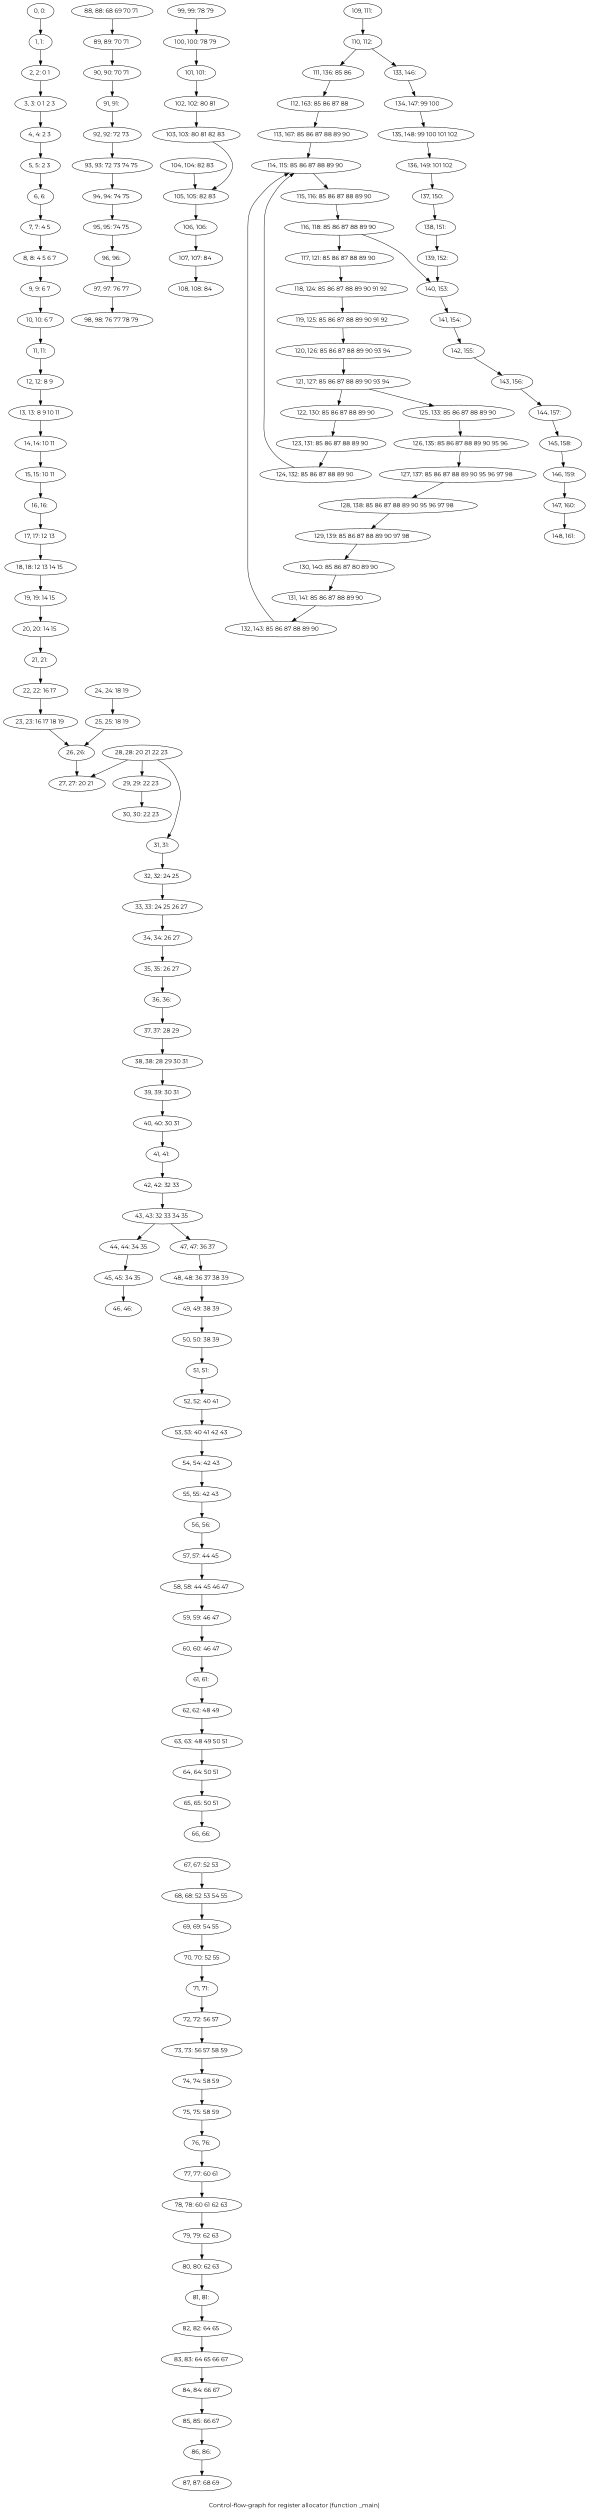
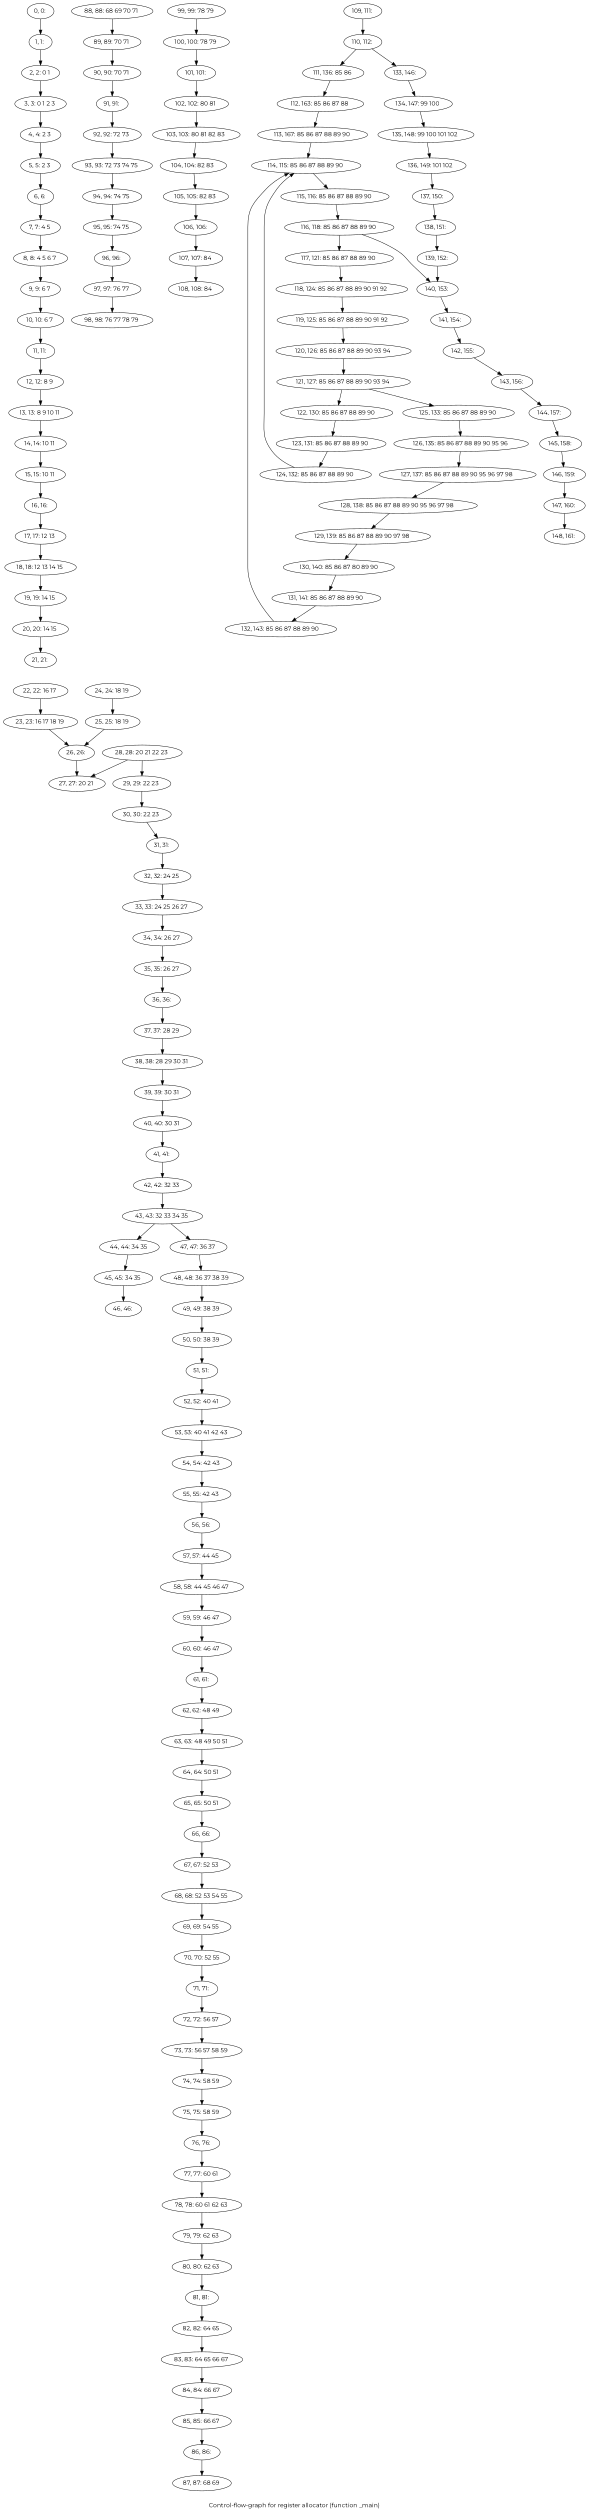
  digraph {
    fontname=Montserrat
    label="Control-flow-graph for register allocator (function _main)"
    node [fontname=Montserrat]
    edge [fontname=Montserrat]
    n1 [label="0, 0: "]
    n2 [label="1, 1: "]
    n3 [label="2, 2: 0 1 "]
    n4 [label="3, 3: 0 1 2 3 "]
    n5 [label="4, 4: 2 3 "]
    n6 [label="5, 5: 2 3 "]
    n7 [label="6, 6: "]
    n8 [label="7, 7: 4 5 "]
    n9 [label="8, 8: 4 5 6 7 "]
    n10 [label="9, 9: 6 7 "]
    n11 [label="10, 10: 6 7 "]
    n12 [label="11, 11: "]
    n13 [label="12, 12: 8 9 "]
    n14 [label="13, 13: 8 9 10 11 "]
    n15 [label="14, 14: 10 11 "]
    n16 [label="15, 15: 10 11 "]
    n17 [label="16, 16: "]
    n18 [label="17, 17: 12 13 "]
    n19 [label="18, 18: 12 13 14 15 "]
    n20 [label="19, 19: 14 15 "]
    n21 [label="20, 20: 14 15 "]
    n22 [label="21, 21: "]
    n23 [label="22, 22: 16 17 "]
    n24 [label="23, 23: 16 17 18 19 "]
    n25 [label="26, 26: "]
    n26 [label="24, 24: 18 19 "]
    n27 [label="25, 25: 18 19 "]
    n28 [label="27, 27: 20 21 "]
    n29 [label="28, 28: 20 21 22 23 "]
    n30 [label="29, 29: 22 23 "]
    n31 [label="30, 30: 22 23 "]
    n32 [label="31, 31: "]
    n33 [label="32, 32: 24 25 "]
    n34 [label="33, 33: 24 25 26 27 "]
    n35 [label="34, 34: 26 27 "]
    n36 [label="35, 35: 26 27 "]
    n37 [label="36, 36: "]
    n38 [label="37, 37: 28 29 "]
    n39 [label="38, 38: 28 29 30 31 "]
    n40 [label="39, 39: 30 31 "]
    n41 [label="40, 40: 30 31 "]
    n42 [label="41, 41: "]
    n43 [label="42, 42: 32 33 "]
    n44 [label="43, 43: 32 33 34 35 "]
    n45 [label="44, 44: 34 35 "]
    n46 [label="47, 47: 36 37 "]
    n47 [label="45, 45: 34 35 "]
    n48 [label="46, 46: "]
    n49 [label="48, 48: 36 37 38 39 "]
    n50 [label="49, 49: 38 39 "]
    n51 [label="50, 50: 38 39 "]
    n52 [label="51, 51: "]
    n53 [label="52, 52: 40 41 "]
    n54 [label="53, 53: 40 41 42 43 "]
    n55 [label="54, 54: 42 43 "]
    n56 [label="55, 55: 42 43 "]
    n57 [label="56, 56: "]
    n58 [label="57, 57: 44 45 "]
    n59 [label="58, 58: 44 45 46 47 "]
    n60 [label="59, 59: 46 47 "]
    n61 [label="60, 60: 46 47 "]
    n62 [label="61, 61: "]
    n63 [label="62, 62: 48 49 "]
    n64 [label="63, 63: 48 49 50 51 "]
    n65 [label="64, 64: 50 51 "]
    n66 [label="65, 65: 50 51 "]
    n67 [label="66, 66: "]
    n68 [label="67, 67: 52 53 "]
    n69 [label="68, 68: 52 53 54 55 "]
    n70 [label="69, 69: 54 55 "]
    n71 [label="70, 70: 52 55"]
    n72 [label="71, 71: "]
    n73 [label="72, 72: 56 57 "]
    n74 [label="73, 73: 56 57 58 59 "]
    n75 [label="74, 74: 58 59 "]
    n76 [label="75, 75: 58 59 "]
    n77 [label="76, 76: "]
    n78 [label="77, 77: 60 61 "]
    n79 [label="78, 78: 60 61 62 63 "]
    n80 [label="79, 79: 62 63 "]
    n81 [label="80, 80: 62 63 "]
    n82 [label="81, 81: "]
    n83 [label="82, 82: 64 65 "]
    n84 [label="83, 83: 64 65 66 67 "]
    n85 [label="84, 84: 66 67 "]
    n86 [label="85, 85: 66 67 "]
    n87 [label="86, 86: "]
    n88 [label="87, 87: 68 69 "]
    n89 [label="88, 88: 68 69 70 71 "]
    n90 [label="89, 89: 70 71 "]
    n91 [label="90, 90: 70 71 "]
    n92 [label="91, 91: "]
    n93 [label="92, 92: 72 73 "]
    n94 [label="93, 93: 72 73 74 75 "]
    n95 [label="94, 94: 74 75 "]
    n96 [label="95, 95: 74 75 "]
    n97 [label="96, 96: "]
    n98 [label="97, 97: 76 77 "]
    n99 [label="98, 98: 76 77 78 79 "]
    n100 [label="99, 99: 78 79 "]
    n101 [label="100, 100: 78 79 "]
    n102 [label="101, 101: "]
    n103 [label="102, 102: 80 81 "]
    n104 [label="103, 103: 80 81 82 83 "]
    n105 [label="104, 104: 82 83 "]
    n106 [label="105, 105: 82 83 "]
    n107 [label="106, 106: "]
    n108 [label="107, 107: 84 "]
    n109 [label="108, 108: 84 "]
    n110 [label="109, 111: "]
    n111 [label="110, 112: "]
    n112 [label="111, 136: 85 86 "]
    n113 [label="133, 146: "]
    n114 [label="112, 163: 85 86 87 88 "]
    n115 [label="134, 147: 99 100 "]
    n116 [label="113, 167: 85 86 87 88 89 90 "]
    n117 [label="114, 115: 85 86 87 88 89 90 "]
    n118 [label="115, 116: 85 86 87 88 89 90 "]
    n119 [label="116, 118: 85 86 87 88 89 90 "]
    n120 [label="117, 121: 85 86 87 88 89 90 "]
    n121 [label="140, 153: "]
    n122 [label="118, 124: 85 86 87 88 89 90 91 92 "]
    n123 [label="141, 154: "]
    n124 [label="119, 125: 85 86 87 88 89 90 91 92 "]
    n125 [label="120, 126: 85 86 87 88 89 90 93 94 "]
    n126 [label="121, 127: 85 86 87 88 89 90 93 94 "]
    n127 [label="122, 130: 85 86 87 88 89 90 "]
    n128 [label="125, 133: 85 86 87 88 89 90 "]
    n129 [label="123, 131: 85 86 87 88 89 90 "]
    n130 [label="126, 135: 85 86 87 88 89 90 95 96 "]
    n131 [label="124, 132: 85 86 87 88 89 90 "]
    n132 [label="127, 137: 85 86 87 88 89 90 95 96 97 98 "]
    n133 [label="128, 138: 85 86 87 88 89 90 95 96 97 98 "]
    n134 [label="129, 139: 85 86 87 88 89 90 97 98 "]
    n135 [label="130, 140: 85 86 87 80 89 90"]
    n136 [label="131, 141: 85 86 87 88 89 90 "]
    n137 [label="132, 143: 85 86 87 88 89 90 "]
    n138 [label="135, 148: 99 100 101 102 "]
    n139 [label="136, 149: 101 102 "]
    n140 [label="137, 150: "]
    n141 [label="138, 151: "]
    n142 [label="139, 152: "]
    n143 [label="142, 155: "]
    n144 [label="143, 156: "]
    n145 [label="144, 157: "]
    n146 [label="145, 158: "]
    n147 [label="146, 159: "]
    n148 [label="147, 160: "]
    n149 [label="148, 161: "]
    n1 -> n2
    n2 -> n3
    n3 -> n4
    n4 -> n5
    n5 -> n6
    n6 -> n7
    n7 -> n8
    n8 -> n9
    n9 -> n10
    n10 -> n11
    n11 -> n12
    n12 -> n13
    n13 -> n14
    n14 -> n15
    n15 -> n16
    n16 -> n17
    n17 -> n18
    n18 -> n19
    n19 -> n20
    n20 -> n21
    n21 -> n22
-   n22 -> n23
    n23 -> n24
    n24 -> n25
    n25 -> n28
    n26 -> n27
    n27 -> n25
    n29 -> n28
    n29 -> n30
    n30 -> n31
-   n29 -> n32
+   n31 -> n32
    n32 -> n33
    n33 -> n34
    n34 -> n35
    n35 -> n36
    n36 -> n37
    n37 -> n38
    n38 -> n39
    n39 -> n40
    n40 -> n41
    n41 -> n42
    n42 -> n43
    n43 -> n44
    n44 -> n45
    n44 -> n46
    n45 -> n47
    n46 -> n49
    n47 -> n48
    n49 -> n50
    n50 -> n51
    n51 -> n52
    n52 -> n53
    n53 -> n54
    n54 -> n55
    n55 -> n56
    n56 -> n57
    n57 -> n58
    n58 -> n59
    n59 -> n60
    n60 -> n61
    n61 -> n62
    n62 -> n63
    n63 -> n64
    n64 -> n65
    n65 -> n66
    n66 -> n67
+   n67 -> n68
    n68 -> n69
    n69 -> n70
    n70 -> n71
    n71 -> n72
    n72 -> n73
    n73 -> n74
    n74 -> n75
    n75 -> n76
    n76 -> n77
    n77 -> n78
    n78 -> n79
    n79 -> n80
    n80 -> n81
    n81 -> n82
    n82 -> n83
    n83 -> n84
    n84 -> n85
    n85 -> n86
    n86 -> n87
    n87 -> n88
    n89 -> n90
    n90 -> n91
    n91 -> n92
    n92 -> n93
    n93 -> n94
    n94 -> n95
    n95 -> n96
    n96 -> n97
    n97 -> n98
    n98 -> n99
    n100 -> n101
    n101 -> n102
    n102 -> n103
    n103 -> n104
-   n104 -> n106
+   n104 -> n105
    n105 -> n106
    n106 -> n107
    n107 -> n108
    n108 -> n109
    n110 -> n111
    n111 -> n112
    n111 -> n113
    n112 -> n114
    n113 -> n115
    n114 -> n116
    n115 -> n138
    n116 -> n117
    n117 -> n118
    n118 -> n119
    n119 -> n120
    n119 -> n121
    n120 -> n122
    n121 -> n123
    n122 -> n124
    n123 -> n143
    n124 -> n125
    n125 -> n126
    n126 -> n127
    n126 -> n128
    n127 -> n129
    n128 -> n130
    n129 -> n131
    n130 -> n132
    n131 -> n117
    n132 -> n133
    n133 -> n134
    n134 -> n135
    n135 -> n136
    n136 -> n137
    n137 -> n117
    n138 -> n139
    n139 -> n140
    n140 -> n141
    n141 -> n142
    n142 -> n121
    n143 -> n144
    n144 -> n145
    n145 -> n146
    n146 -> n147
    n147 -> n148
    n148 -> n149
  }
